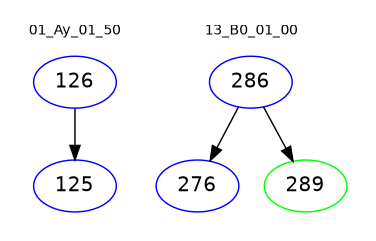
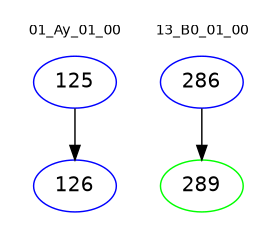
  digraph {
    fontname="DejaVu Sans"
    node [color=blue fontname="DejaVu Sans"]
    edge [color=black fontname="DejaVu Sans"]
    n1 [label=125]
    n2 [label=126]
    n3 [label=286]
-   n4 [label=276]
    n5 [color=green label=289]
    subgraph cluster_1 {
      color=white
      fontsize=10
-     label="01_Ay_01_50"
+     label="01_Ay_01_00"
      n1
      n2
    }
    subgraph cluster_2 {
      color=white
      fontsize=10
      label="13_B0_01_00"
      n3
-     n4
      n5
    }
-   n2 -> n1
-   n3 -> n4
+   n1 -> n2
    n3 -> n5
  }
